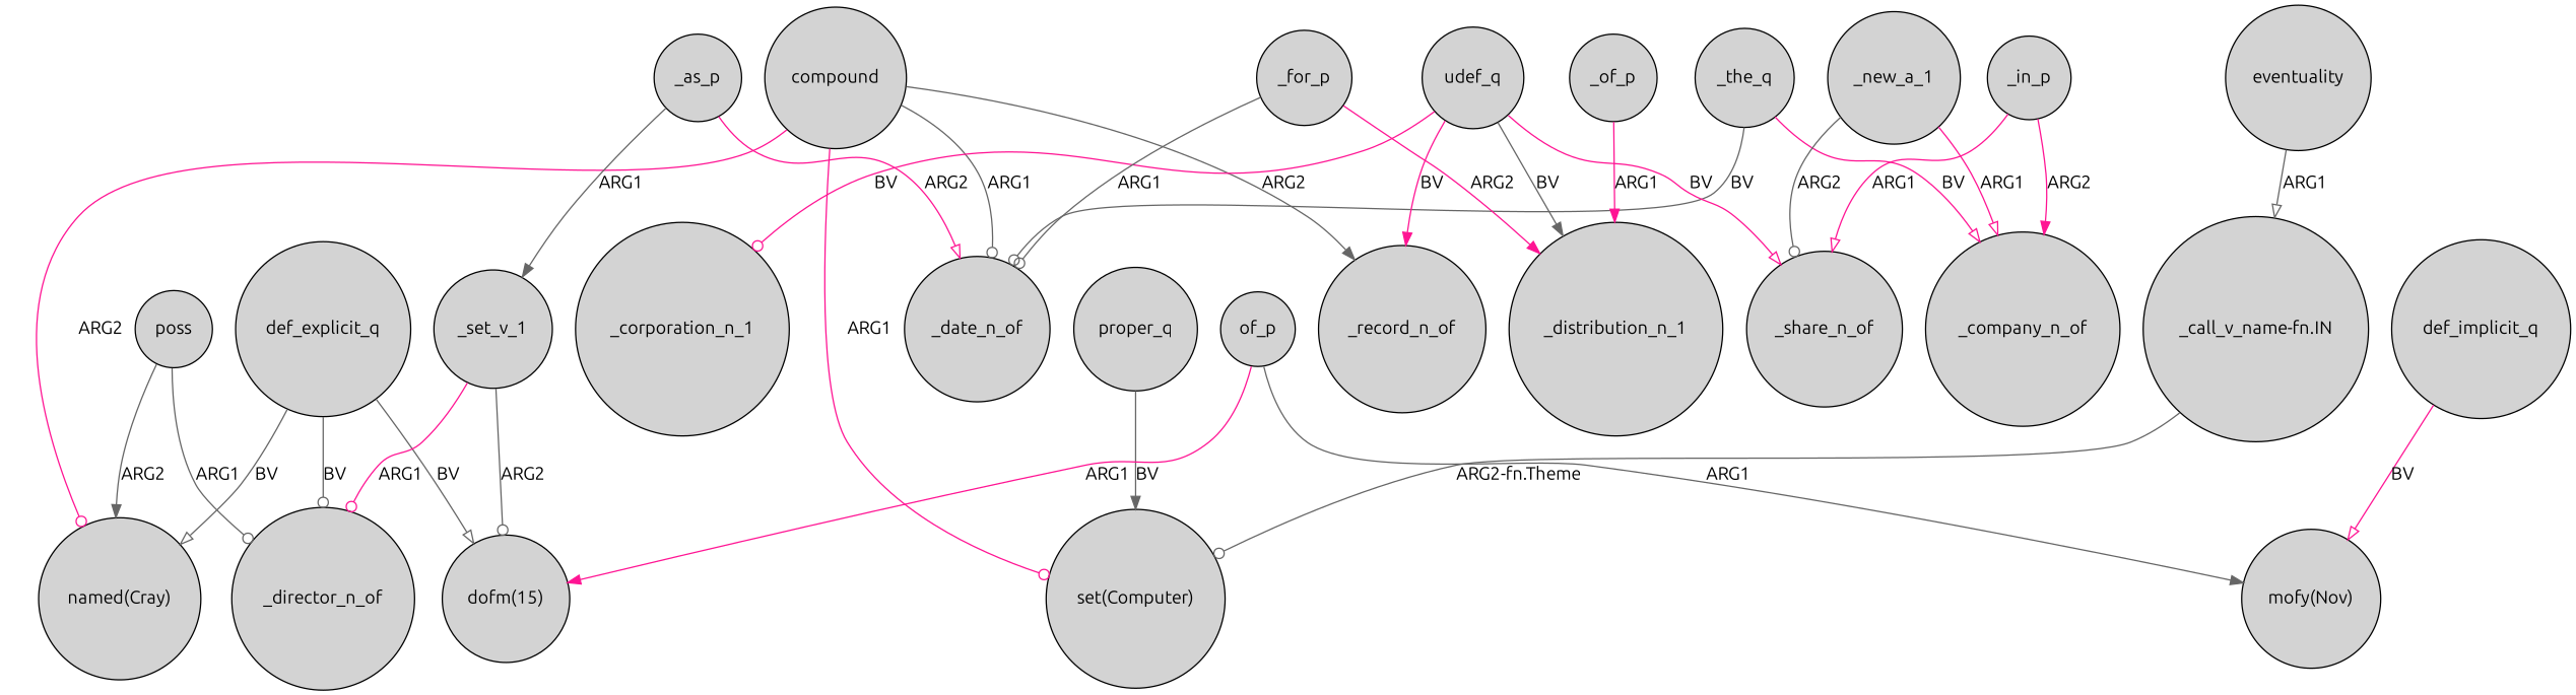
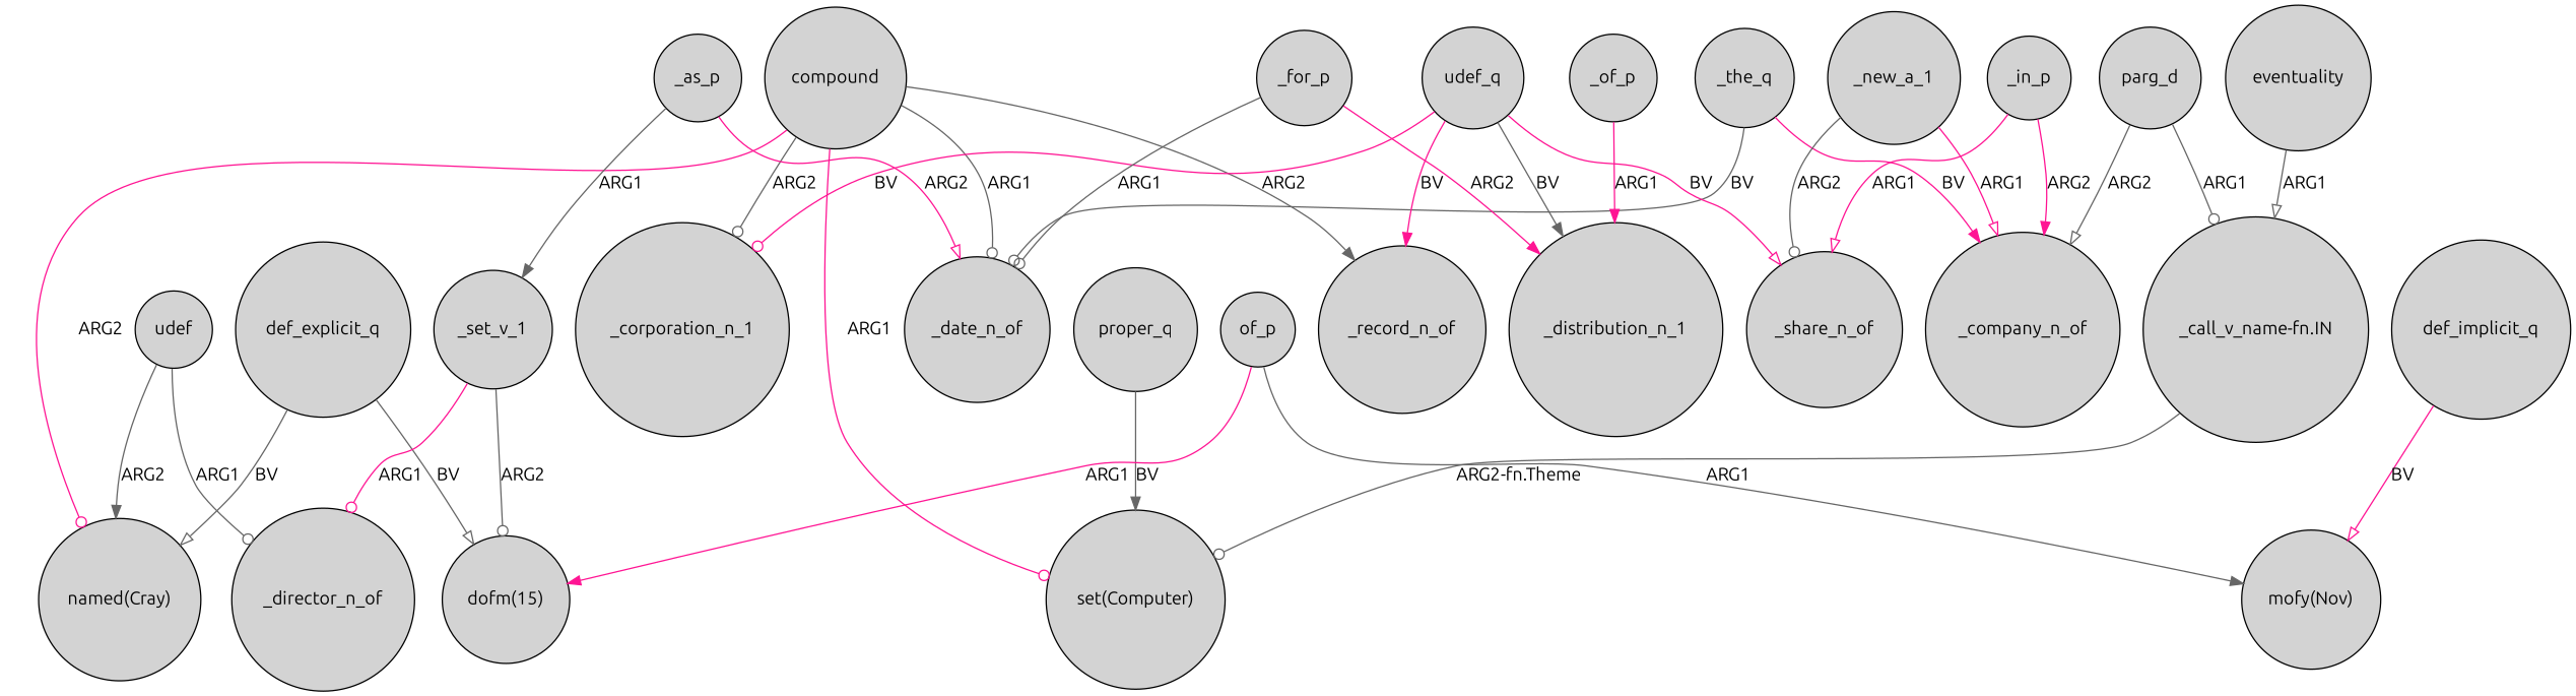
  digraph {
    fontname=Ubuntu
    node [fontname=Ubuntu shape=circle style=filled]
    edge [arrowhead=odot color=gray40 fontname=Ubuntu]
    compound
    "named(Cray)"
    _date_n_of
    _record_n_of
    _corporation_n_1
    n6 [label="set(Computer)"]
    def_explicit_q
    "dofm(15)"
    _director_n_of
    _set_v_1
-   poss
+   poss [label=udef]
    _the_q
    _company_n_of
    _of_p
    _distribution_n_1
    udef_q
    _share_n_of
    _for_p
    _as_p
+   parg_d
    "_call_v_name-fn.IN"
    _in_p
    proper_q
    of_p
    "mofy(Nov)"
    _new_a_1
    def_implicit_q
    eventuality
    compound -> "named(Cray)" [color=deeppink label=ARG2]
    compound -> _date_n_of [label=ARG1]
    compound -> _record_n_of [arrowhead=normal label=ARG2]
+   compound -> _corporation_n_1 [label=ARG2]
    compound -> n6 [color=deeppink label=ARG1]
    def_explicit_q -> "named(Cray)" [arrowhead=onormal label=BV]
    def_explicit_q -> "dofm(15)" [arrowhead=onormal label=BV]
-   def_explicit_q -> _director_n_of [label=BV]
    _set_v_1 -> "dofm(15)" [label=ARG2]
    _set_v_1 -> _director_n_of [color=deeppink label=ARG1]
    poss -> "named(Cray)" [arrowhead=normal label=ARG2]
    poss -> _director_n_of [label=ARG1]
    _the_q -> _date_n_of [label=BV]
-   _the_q -> _company_n_of [arrowhead=onormal color=deeppink label=BV]
+   _the_q -> _company_n_of [arrowhead=normal color=deeppink label=BV]
    _of_p -> _distribution_n_1 [arrowhead=normal color=deeppink label=ARG1]
    udef_q -> _record_n_of [arrowhead=normal color=deeppink label=BV]
    udef_q -> _corporation_n_1 [color=deeppink label=BV]
    udef_q -> _distribution_n_1 [arrowhead=normal label=BV]
    udef_q -> _share_n_of [arrowhead=onormal color=deeppink label=BV]
    _for_p -> _date_n_of [label=ARG1]
    _for_p -> _distribution_n_1 [arrowhead=normal color=deeppink label=ARG2]
    _as_p -> _date_n_of [arrowhead=onormal color=deeppink label=ARG2]
    _as_p -> _set_v_1 [arrowhead=normal label=ARG1]
+   parg_d -> _company_n_of [arrowhead=onormal label=ARG2]
+   parg_d -> "_call_v_name-fn.IN" [label=ARG1]
    "_call_v_name-fn.IN" -> n6 [label="ARG2-fn.Theme"]
    _in_p -> _company_n_of [arrowhead=normal color=deeppink label=ARG2]
    _in_p -> _share_n_of [arrowhead=onormal color=deeppink label=ARG1]
    proper_q -> n6 [arrowhead=normal label=BV]
    of_p -> "dofm(15)" [arrowhead=normal color=deeppink label=ARG1]
    of_p -> "mofy(Nov)" [arrowhead=normal label=ARG1]
    _new_a_1 -> _company_n_of [arrowhead=onormal color=deeppink label=ARG1]
    _new_a_1 -> _share_n_of [label=ARG2]
    def_implicit_q -> "mofy(Nov)" [arrowhead=onormal color=deeppink label=BV]
    eventuality -> "_call_v_name-fn.IN" [arrowhead=onormal label=ARG1]
  }
